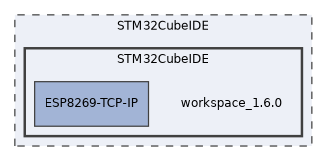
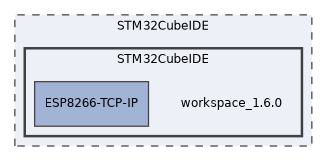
  digraph {
    compound=true
    node [fontname=Helvetica fontsize=10]
    n1 [label="workspace_1.6.0" shape=plaintext]
-   n2 [color=grey25 fillcolor="#a2b4d6" label="ESP8269-TCP-IP" shape=box style="filled,"]
+   n2 [color=grey25 fillcolor="#a2b4d6" label="ESP8266-TCP-IP" shape=box style="filled,"]
    subgraph cluster_1 {
      bgcolor="#edf0f7"
      fontname=Helvetica
      fontsize=10
      label=STM32CubeIDE
      pencolor=grey25
      style="filled,dashed,"
      subgraph cluster_2 {
        bgcolor="#edf0f7"
        fontname=Helvetica
        fontsize=10
        pencolor=grey25
        style="filled,bold,"
        n1
        n2
      }
    }
  }
